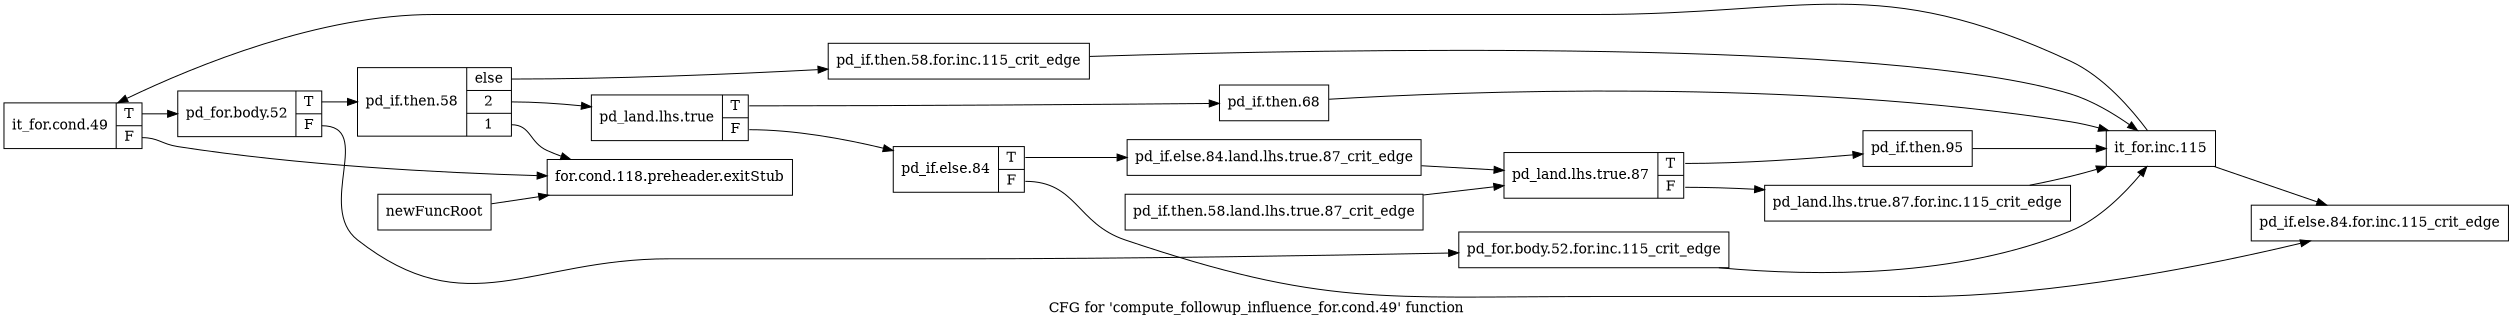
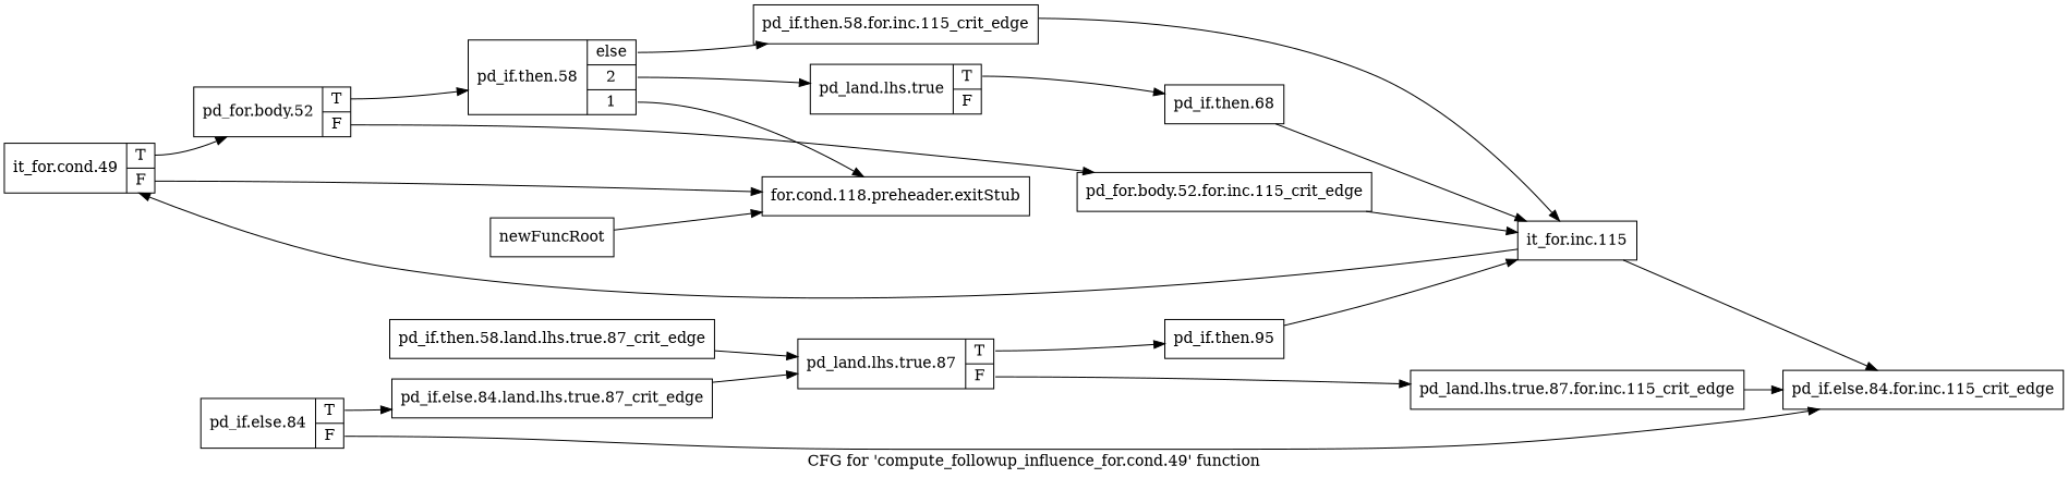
  digraph {
    fontname="DejaVu Serif"
    label="CFG for 'compute_followup_influence_for.cond.49' function"
    rankdir=LR
    node [fontname="DejaVu Serif" shape=record]
    edge [fontname="DejaVu Serif"]
    n1 [label="{newFuncRoot}"]
    n2 [label="{for.cond.118.preheader.exitStub}"]
    n3 [label="{it_for.cond.49|{<s0>T|<s1>F}}"]
    n4 [label="{pd_for.body.52|{<s0>T|<s1>F}}"]
    n5 [label="{pd_if.then.58|{<s0>else|<s1>2|<s2>1}}"]
    n6 [label="{pd_for.body.52.for.inc.115_crit_edge}"]
    n7 [label="{pd_if.then.58.for.inc.115_crit_edge}"]
    n8 [label="{pd_land.lhs.true|{<s0>T|<s1>F}}"]
    n9 [label="{it_for.inc.115}"]
    n10 [label="{pd_if.then.68}"]
    n11 [label="{pd_if.else.84|{<s0>T|<s1>F}}"]
    n12 [label="{pd_if.then.58.land.lhs.true.87_crit_edge}"]
    n13 [label="{pd_land.lhs.true.87|{<s0>T|<s1>F}}"]
    n14 [label="{pd_if.else.84.for.inc.115_crit_edge}"]
    n15 [label="{pd_if.else.84.land.lhs.true.87_crit_edge}"]
    n16 [label="{pd_if.then.95}"]
    n17 [label="{pd_land.lhs.true.87.for.inc.115_crit_edge}"]
    n1 -> n2
    n3 -> n2 [tailport=s1]
    n3 -> n4 [tailport=s0]
    n4 -> n5 [tailport=s0]
    n4 -> n6 [tailport=s1]
    n5 -> n2 [tailport=s2]
    n5 -> n7 [tailport=s0]
    n5 -> n8 [tailport=s1]
    n6 -> n9
    n7 -> n9
    n8 -> n10 [tailport=s0]
-   n8 -> n11 [tailport=s1]
    n9 -> n3
    n9 -> n14
    n10 -> n9
    n11 -> n14 [tailport=s1]
    n11 -> n15 [tailport=s0]
    n12 -> n13
    n13 -> n16 [tailport=s0]
    n13 -> n17 [tailport=s1]
    n15 -> n13
    n16 -> n9
-   n17 -> n9
+   n17 -> n14
  }
